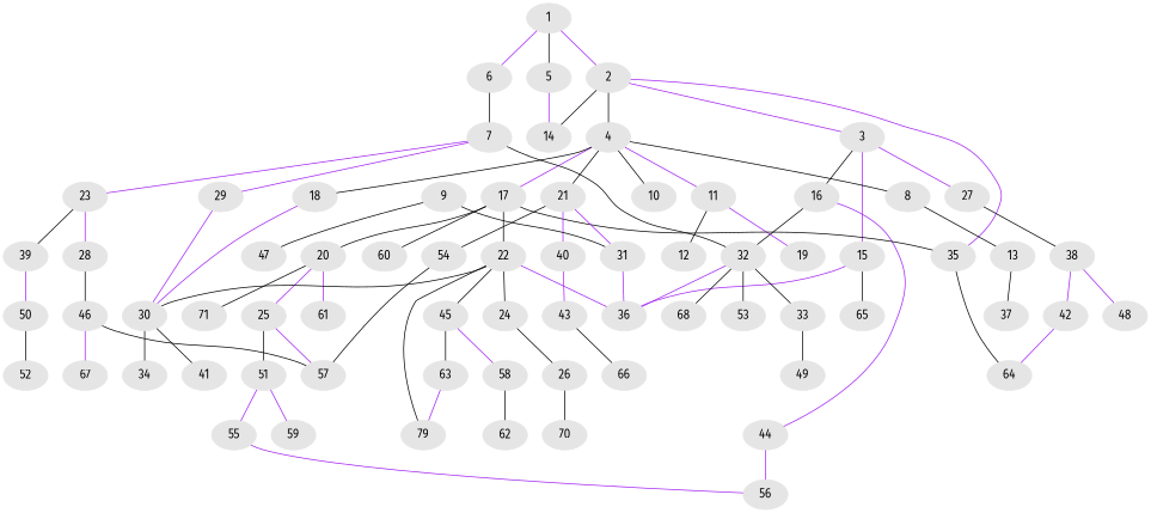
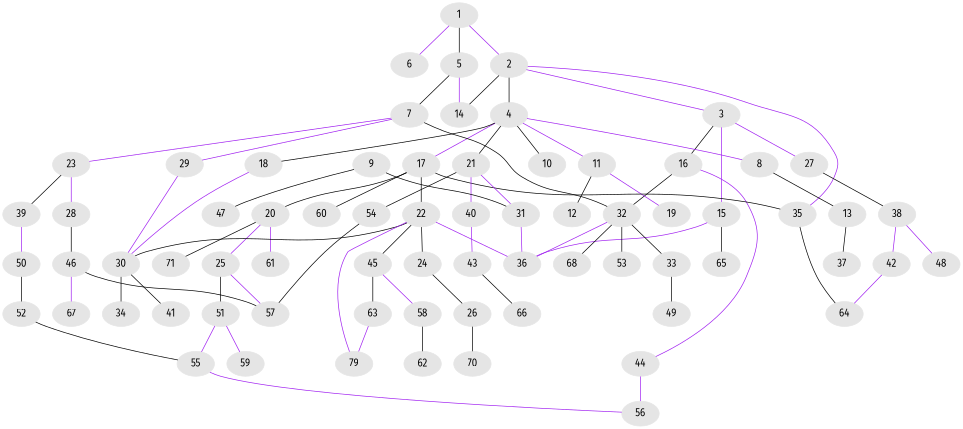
  graph {
    fontname="Fira Sans"
    node [color=gray90 fontname="Fira Sans" style=filled]
    edge [color=black fontname="Fira Sans" weight=1.0]
    1
    2
    5
    6
    3
    4
    14
    35
    7
    15
    16
    27
    8
    10
    11
    17
    18
    21
    9
    31
    47
    64
    36
    65
    32
    44
    38
    13
    12
    19
    20
    22
    60
    30
    40
    54
    23
    29
    28
    39
    33
    53
    68
    37
    56
    25
    61
    71
    24
    45
    n51 [label=79]
    34
    41
    51
    57
    49
    43
    26
    58
    63
    46
    50
    70
    55
    59
    42
    48
    67
    52
    66
    62
    1 -- 2 [color=purple]
    1 -- 5
    1 -- 6 [color=purple]
    2 -- 3 [color=purple]
    2 -- 4
    2 -- 14
    2 -- 35 [color=purple]
    5 -- 14 [color=purple]
-   6 -- 7
+   5 -- 7
    3 -- 15 [color=purple]
    3 -- 16
    3 -- 27 [color=purple weight=2.0]
-   4 -- 8
+   4 -- 8 [color=purple]
    4 -- 10
    4 -- 11 [color=purple]
    4 -- 17 [color=purple weight=2.0]
    4 -- 18
    4 -- 21
    35 -- 64
    7 -- 32
    7 -- 23 [color=purple]
    7 -- 29 [color=purple]
    15 -- 36 [color=purple weight=2.0]
    15 -- 65
    16 -- 32
    16 -- 44 [color=purple]
    27 -- 38
    8 -- 13 [weight=3.0]
    11 -- 12
    11 -- 19 [color=purple]
    17 -- 35
    17 -- 20
    17 -- 22
    17 -- 60
    18 -- 30 [color=purple]
    21 -- 31 [color=purple]
    21 -- 40 [color=purple]
    21 -- 54
    9 -- 31 [weight=2.0]
    9 -- 47
    31 -- 36 [color=purple]
    32 -- 36 [color=purple]
    32 -- 33
    32 -- 53 [weight=4.0]
    32 -- 68
    44 -- 56 [color=purple weight=2.0]
    38 -- 42 [color=purple]
    38 -- 48 [color=purple]
    13 -- 37
    20 -- 25 [color=purple]
    20 -- 61 [color=purple]
    20 -- 71
    22 -- 36 [color=purple]
    22 -- 30
    22 -- 24
    22 -- 45
-   22 -- n51
+   22 -- n51 [color=purple]
    30 -- 34
    30 -- 41
    40 -- 43 [color=purple]
    54 -- 57
    23 -- 28 [color=purple]
    23 -- 39
    29 -- 30 [color=purple]
    28 -- 46
    39 -- 50 [color=purple]
    33 -- 49
    25 -- 51
    25 -- 57 [color=purple]
    24 -- 26
    45 -- 58 [color=purple]
    45 -- 63
    51 -- 55 [color=purple]
    51 -- 59 [color=purple]
    43 -- 66
    26 -- 70
    58 -- 62 [weight=2.0]
    63 -- n51 [color=purple]
    46 -- 57
    46 -- 67 [color=purple]
    50 -- 52
    55 -- 56 [color=purple]
    42 -- 64 [color=purple]
+   52 -- 55
  }
